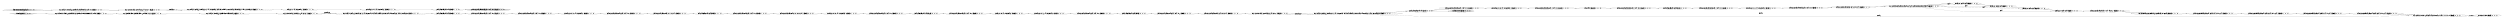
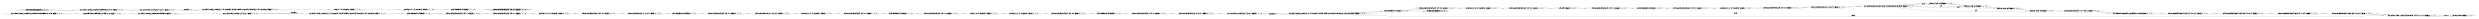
  digraph {
    fontname="DejaVu Sans Mono"
    rankdir=LR
    node [fillcolor=white fontname="DejaVu Sans Mono" shape=ellipse style=filled]
    edge [fontname="DejaVu Sans Mono" style=bold]
    n1 [label="assertThat(a2Schema.getSubSchemaNames().size(),is(0))@@@44@@@['0', '0', '1']"]
    n2 [label="Thread.sleep(1)@@@45@@@['0', '0', '1']" shape=diamond]
    n3 [label="assertThat(a2Schema.getSubSchemaNames().size(),is(0))@@@46@@@['0', '0', '1']"]
    n4 [label="a2Schema.add(\"table1\",table)@@@55@@@['0', '0', '1']"]
    n5 [label="a2Schema.add(\"TABLE1\",table)@@@56@@@['0', '0', '1']"]
    n6 [label="a2Schema.add(\"tabLe1\",table)@@@57@@@['0', '0', '1']"]
    n7 [label="aSchema.setCacheEnabled(true)@@@13@@@['0', '0', '1']"]
    n8 [label="assertThat(aSchema.getSubSchemaNames().size(),is(0))@@@14@@@['0', '0', '1']"]
    n9 [label="assertThat(aSchema.getSubSchemaNames().size(),is(0))@@@15@@@['0', '0', '1']"]
    n10 [label="aSchema.setCacheEnabled(false)@@@29@@@['0', '0', '1']"]
    n11 [label="assertThat(aSchema.getSubSchemaNames().size(),is(4))@@@30@@@['0', '0', '1']"]
    n12 [label="assertThat(aSchema.getSubSchema(name),notNullValue())@@@32@@@['0', '0', '1']"]
    n13 [label="final Map<String,Schema> a2SubSchemaMap = new HashMap<>()@@@34@@@['0', '0', '1']"]
    n14 [label="final SchemaPlus a2Schema = rootSchema.add(\"a\",new AbstractSchema(){@Override protected Map<String,Schema> getSubSchemaMap(){return a2SubSchemaMap}})@@@35@@@['0', '0', '1']"]
    n15 [label="Util.discard(function)@@@66@@@['0', '0', '1']"]
    n16 [fillcolor=lightgray label="connection.close()@@@67@@@['0', '0', '1']"]
    n17 [label="assertThat(aSchema.getSubSchema(\"b1\"),notNullValue())@@@21@@@['0', '0', '1']"]
    n18 [label="aSubSchemaMap.put(\"b2\",new AbstractSchema())@@@22@@@['0', '0', '1']"]
    n19 [label="assertThat(aSchema.getSubSchemaNames().size(),is(2))@@@23@@@['0', '0', '1']"]
    n20 [label="aSchema.setCacheEnabled(false)@@@19@@@['0', '0', '1']"]
    n21 [label="assertThat(aSchema.getSubSchemaNames().size(),is(1))@@@20@@@['0', '0', '1']"]
    n22 [label="assertThat(aSchema.getSubSchema(name),notNullValue())@@@52@@@['0', '0', '1']"]
    n23 [label="final TableInRootSchemaTest.SimpleTable table = new TableInRootSchemaTest.SimpleTable()@@@54@@@['0', '0', '1']"]
    n24 [label="a2Schema.add(\"tabLe2\",table)@@@58@@@['0', '0', '1']"]
    n25 [label="aSchema.add(\"b\",new AbstractSchema())@@@11@@@['1', '1', '0']"]
    n26 [label="aSubSchemaMap.put(\"b\",new AbstractSchema())@@@12@@@['1', '1', '0']"]
    n27 [label="aSchema.setCacheEnabled(true)@@@13@@@['1', '1', '0']"]
    n28 [label="final CalciteConnection calciteConnection = connection.unwrap()@@@4@@@['0', '0', '1']"]
    n29 [label="final SchemaPlus rootSchema = calciteConnection.getRootSchema()@@@5@@@['0', '0', '1']"]
    n30 [label="final Map<String,Schema> aSubSchemaMap = new HashMap<>()@@@6@@@['0', '0', '1']"]
    n31 [label="assertThat(a2Schema.getTableNames().size(),equalTo(4))@@@59@@@['0', '0', '1']"]
    n32 [label="final CalciteSchema a2CalciteSchema = CalciteSchema.from(a2Schema)@@@60@@@['0', '0', '1']"]
    n33 [label="assertThat(a2CalciteSchema.getTable(\"table1\",true),notNullValue())@@@61@@@['0', '0', '1']"]
    n34 [label="assertThat(a2Schema.getSubSchemaNames().size(),is(1))@@@48@@@['0', '0', '1']"]
    n35 [label="a2SubSchemaMap.put(\"b4\",new AbstractSchema())@@@49@@@['0', '0', '1']"]
    n36 [label="assertThat(a2Schema.getSubSchemaNames().size(),is(2))@@@50@@@['0', '0', '1']"]
    n37 [label="aSchema.setCacheEnabled(true)@@@24@@@['0', '0', '1']"]
    n38 [label="assertThat(aSchema.getSubSchemaNames().size(),is(2))@@@25@@@['0', '0', '1']"]
    n39 [label="final Map<String,Schema> aSubSchemaMap = new HashMap<>()@@@4@@@['1', '1', '0']"]
    n40 [label="final SchemaPlus aSchema = rootSchema.add(\"a\",new AbstractSchema(){@Override protected Map<String,Schema> getSubSchemaMap(){return aSubSchemaMap}})@@@5@@@['1', '1', '0']"]
    n41 [label="assertThat(a2CalciteSchema.getTable(\"table1\",false),notNullValue())@@@62@@@['0', '0', '1']"]
    n42 [label="assertThat(a2CalciteSchema.getTable(\"taBle1\",true),nullValue())@@@63@@@['0', '0', '1']"]
    n43 [label="aSchema.add(\"b3\",new AbstractSchema())@@@26@@@['0', '0', '1']"]
    n44 [label="aSubSchemaMap.put(\"b4\",new AbstractSchema())@@@27@@@['0', '0', '1']"]
    n45 [label="a2Schema.setCacheEnabled(false)@@@47@@@['0', '0', '1']"]
    n46 [label="assertThat(a2CalciteSchema.getTable(\"taBle1\",false),notNullValue())@@@64@@@['0', '0', '1']"]
    n47 [label="final TableMacro function = ViewTable.viewMacro(a2Schema,\"values 1\",null,null,null)@@@65@@@['0', '0', '1']"]
    n48 [fillcolor=lightgray label="assertThat(aSchema.getSubSchemaNames().size(),is(1))@@@14@@@['1', '1', '0']"]
    n49 [label="a2Schema.setCacheEnabled(true)@@@41@@@['0', '0', '1']"]
    n50 [label="final Connection connection = CalciteAssert.that(CalciteAssert.Config.JDBC_FOODMART).connect()@@@3@@@['0', '0', '1']"]
    n51 [label="a2SubSchemaMap.put(\"b3\",new AbstractSchema())@@@43@@@['0', '0', '1']"]
    n52 [label="final SchemaPlus aSchema = rootSchema.add(\"a\",new AbstractSchema(){@Override protected Map<String,Schema> getSubSchemaMap(){return aSubSchemaMap}})@@@7@@@['0', '0', '1']"]
    n53 [label="assertThat(aSchema.getSubSchemaNames().size(),is(0))@@@17@@@['0', '0', '1']"]
    n54 [label="assertThat(aSchema.getSubSchema(\"b1\"),nullValue())@@@18@@@['0', '0', '1']"]
    n55 [label="assertThat(aSchema.getSubSchemaNames().size(),is(3))@@@28@@@['0', '0', '1']"]
    n56 [label="final SchemaPlus rootSchema = CalciteSchema.createRootSchema(false).plus()@@@3@@@['1', '1', '0']"]
    n57 [fillcolor=lightgray label="testExplicitImplicitSchemaSameName['1', '0', '0']" shape=diamond]
    n58 [label="aSubSchemaMap.put(\"b1\",new AbstractSchema())@@@16@@@['0', '0', '1']"]
-   n59 [fillcolor=lightgray label="testSchemaCaching['0', '0', '1']" shape=diamond]
    n60 [label="assertThat(a2Schema.getSubSchemaNames().size(),is(0))@@@42@@@['0', '0', '1']"]
    n1 -> n2
    n2 -> n3
    n3 -> n45
    n4 -> n5
    n5 -> n6
    n6 -> n24
    n7 -> n8
    n8 -> n9
    n9 -> n58
    n10 -> n11
    n11 -> n12
    n12 -> n13
    n13 -> n14
    n13 -> n14 [label=a2SubSchemaMap style=solid]
    n14 -> n32 [label=a2Schema style=solid]
    n14 -> n47 [label=a2Schema style=solid]
    n14 -> n49
    n17 -> n18
    n18 -> n19
    n19 -> n37
    n20 -> n21
    n21 -> n17
    n22 -> n23
    n23 -> n4 [label=table style=solid]
    n23 -> n4
    n23 -> n5 [label=table style=solid]
    n23 -> n6 [label=table style=solid]
    n23 -> n24 [label=table style=solid]
    n24 -> n31
    n25 -> n26
    n26 -> n27
    n27 -> n48
    n28 -> n29
    n29 -> n30
    n30 -> n52 [label=aSubSchemaMap style=solid]
    n30 -> n52
    n31 -> n32
    n32 -> n33
    n33 -> n41
    n34 -> n35
    n35 -> n36
    n36 -> n22
    n37 -> n38
    n38 -> n43
    n39 -> n40 [label=aSubSchemaMap style=solid]
    n39 -> n40
    n40 -> n25
    n41 -> n42
    n42 -> n46
    n43 -> n44
    n44 -> n55
    n45 -> n34
    n46 -> n47
    n47 -> n15
    n47 -> n15 [label=function style=solid]
    n49 -> n16
    n49 -> n60
    n50 -> n28
    n51 -> n1
    n52 -> n7
    n53 -> n54
    n54 -> n20
    n55 -> n10
    n56 -> n39
    n57 -> n56
    n58 -> n53
-   n59 -> n50
    n60 -> n51
  }
